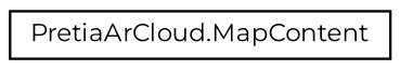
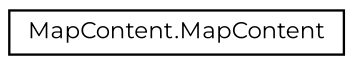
  digraph {
    rankdir=LR
    fontname=Montserrat
-   n1 [color=black fillcolor=white fontname=Montserrat fontsize=10 height=0.2 label="PretiaArCloud.MapContent" shape=record style=filled width=0.4]
+   n1 [color=black fillcolor=white fontname=Montserrat fontsize=10 height=0.2 label="MapContent.MapContent" shape=record style=filled width=0.4]
  }
